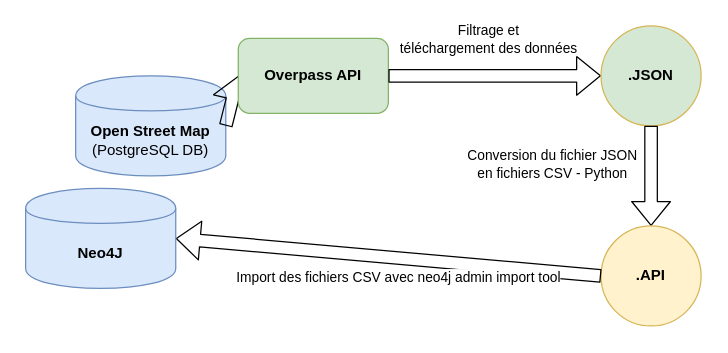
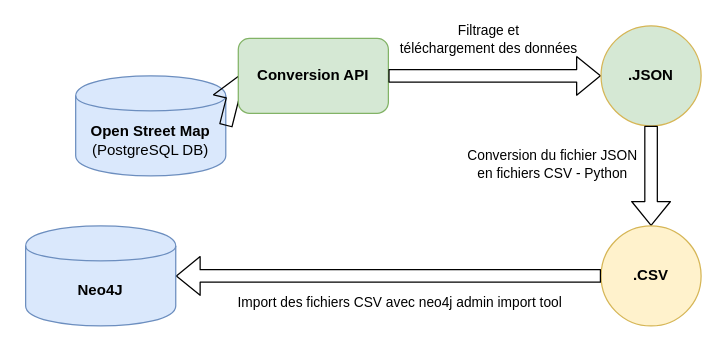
  <mxCell id="0" />
  <mxCell id="1" parent="0" />
  <mxCell id="2" value="&lt;div&gt;&lt;b&gt;Open Street Map &lt;/b&gt;&lt;br&gt;&lt;/div&gt;&lt;div&gt;(PostgreSQL DB)&lt;br&gt;&lt;/div&gt;" style="shape=cylinder;whiteSpace=wrap;html=1;boundedLbl=1;backgroundOutline=1;fillColor=#dae8fc;strokeColor=#6c8ebf;" parent="1" vertex="1"><mxGeometry x="60" y="60" width="120" height="80" as="geometry" /></mxCell>
  <mxCell id="3" value="" style="shape=flexArrow;endArrow=classic;html=1;entryX=0;entryY=0.5;entryDx=0;entryDy=0;exitX=1;exitY=0.5;exitDx=0;exitDy=0;exitPerimeter=0;" parent="1" edge="1" target="4" source="2"><mxGeometry width="50" height="50" relative="1" as="geometry"><mxPoint x="80" y="60" as="sourcePoint" /><mxPoint x="160" y="60" as="targetPoint" /></mxGeometry></mxCell>
- <mxCell id="4" value="&lt;b&gt;Overpass API&lt;/b&gt;" style="rounded=1;whiteSpace=wrap;html=1;fillColor=#d5e8d4;strokeColor=#82b366;" parent="1" vertex="1"><mxGeometry x="190" y="30" width="120" height="60" as="geometry" /></mxCell>
+ <mxCell id="4" value="&lt;b&gt;Conversion API&lt;/b&gt;" style="rounded=1;whiteSpace=wrap;html=1;fillColor=#d5e8d4;strokeColor=#82b366;" parent="1" vertex="1"><mxGeometry x="190" y="30" width="120" height="60" as="geometry" /></mxCell>
  <mxCell id="5" value="" style="shape=flexArrow;endArrow=classic;html=1;entryX=0;entryY=0.5;entryDx=0;entryDy=0;exitX=1;exitY=0.5;exitDx=0;exitDy=0;" parent="1" edge="1" target="7" source="4"><mxGeometry width="50" height="50" relative="1" as="geometry"><mxPoint x="310" y="60" as="sourcePoint" /><mxPoint x="360" y="60" as="targetPoint" /></mxGeometry></mxCell>
  <mxCell id="6" value="Filtrage et&lt;br&gt;téléchargement des données" style="edgeLabel;html=1;align=center;verticalAlign=middle;resizable=0;points=[];" vertex="1" connectable="0" parent="5"><mxGeometry x="-0.55" y="-3" relative="1" as="geometry"><mxPoint x="41" y="-33" as="offset" /></mxGeometry></mxCell>
  <mxCell id="7" value="&lt;b&gt;.JSON&lt;/b&gt;" style="ellipse;whiteSpace=wrap;html=1;aspect=fixed;fillColor=#d5e8d4;strokeColor=#d6b656;" parent="1" vertex="1"><mxGeometry x="480" y="20" width="80" height="80" as="geometry" /></mxCell>
  <mxCell id="8" value="" style="shape=flexArrow;endArrow=classic;html=1;exitX=0.5;exitY=1;exitDx=0;exitDy=0;entryX=0.5;entryY=0;entryDx=0;entryDy=0;" parent="1" target="10" edge="1" source="7"><mxGeometry width="50" height="50" relative="1" as="geometry"><mxPoint x="360" y="219.5" as="sourcePoint" /><mxPoint x="400" y="180" as="targetPoint" /></mxGeometry></mxCell>
  <mxCell id="9" value="Conversion du fichier JSON&lt;br&gt;en fichiers CSV&amp;nbsp;- Python" style="edgeLabel;html=1;align=center;verticalAlign=middle;resizable=0;points=[];" vertex="1" connectable="0" parent="8"><mxGeometry x="-0.5" relative="1" as="geometry"><mxPoint x="-80" y="10" as="offset" /></mxGeometry></mxCell>
- <mxCell id="10" value="&lt;b&gt;.API&lt;/b&gt;" style="ellipse;whiteSpace=wrap;html=1;aspect=fixed;fillColor=#fff2cc;strokeColor=#d6b656;" parent="1" vertex="1"><mxGeometry x="480" y="180" width="80" height="80" as="geometry" /></mxCell>
+ <mxCell id="10" value="&lt;b&gt;.CSV&lt;/b&gt;" style="ellipse;whiteSpace=wrap;html=1;aspect=fixed;fillColor=#fff2cc;strokeColor=#d6b656;" parent="1" vertex="1"><mxGeometry x="480" y="180" width="80" height="80" as="geometry" /></mxCell>
  <mxCell id="11" value="" style="shape=flexArrow;endArrow=classic;html=1;exitX=0;exitY=0.5;exitDx=0;exitDy=0;entryX=1;entryY=0.5;entryDx=0;entryDy=0;" parent="1" edge="1" target="13" source="10"><mxGeometry width="50" height="50" relative="1" as="geometry"><mxPoint x="180" y="219.5" as="sourcePoint" /><mxPoint x="70" y="219.5" as="targetPoint" /></mxGeometry></mxCell>
  <mxCell id="12" value="Import des fichiers CSV avec neo4j admin import tool" style="edgeLabel;html=1;align=center;verticalAlign=middle;resizable=0;points=[];" vertex="1" connectable="0" parent="11"><mxGeometry x="0.269" y="2" relative="1" as="geometry"><mxPoint x="54" y="18" as="offset" /></mxGeometry></mxCell>
- <mxCell id="13" value="&lt;b&gt;Neo4J&lt;/b&gt;" style="shape=cylinder;whiteSpace=wrap;html=1;boundedLbl=1;backgroundOutline=1;fillColor=#dae8fc;strokeColor=#6c8ebf;" parent="1" vertex="1"><mxGeometry x="20" y="150" width="120" height="80" as="geometry" /></mxCell>
+ <mxCell id="13" value="&lt;b&gt;Neo4J&lt;/b&gt;" style="shape=cylinder;whiteSpace=wrap;html=1;boundedLbl=1;backgroundOutline=1;fillColor=#dae8fc;strokeColor=#6c8ebf;" parent="1" vertex="1"><mxGeometry x="20" y="180" width="120" height="80" as="geometry" /></mxCell>
